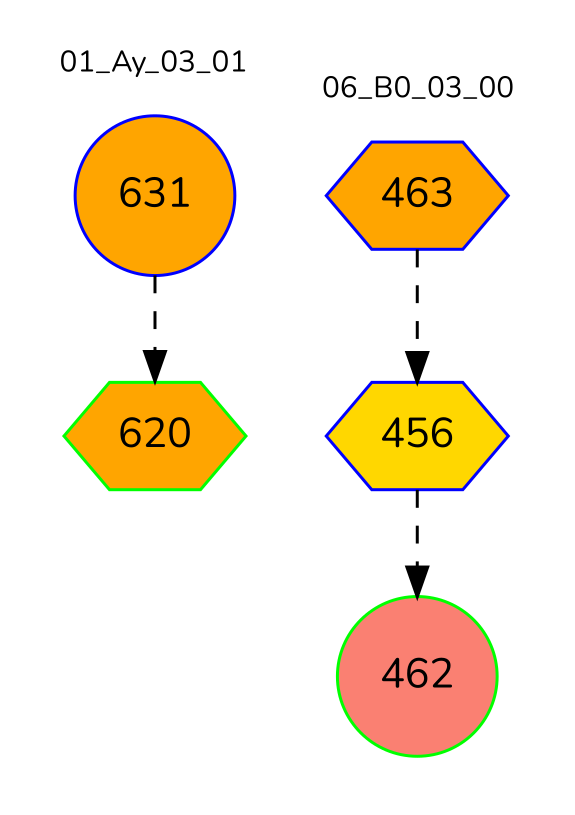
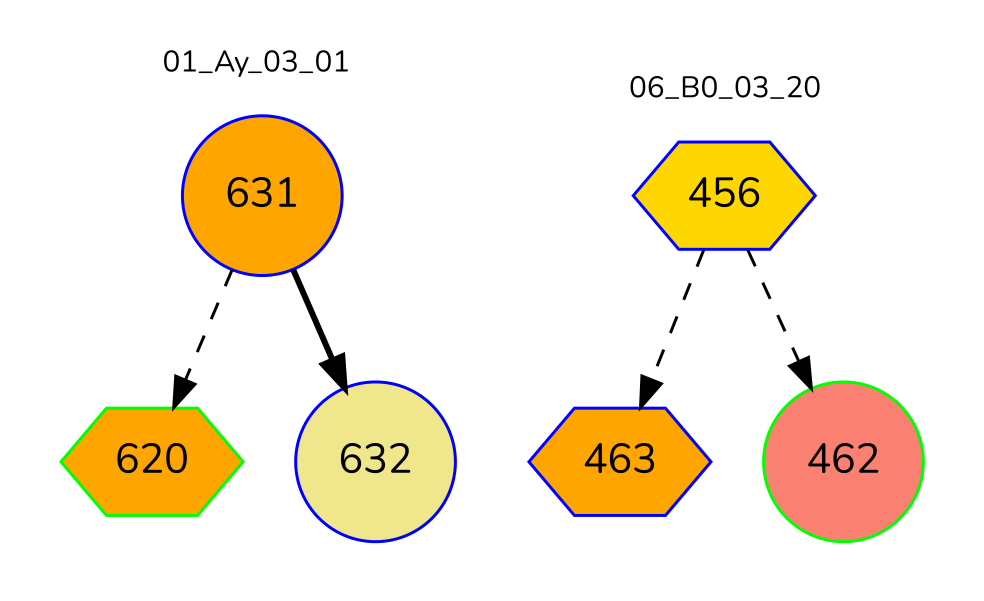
  digraph {
    fontname=Nunito
    node [color=blue fillcolor=orange fontname=Nunito shape=circle style=filled]
    edge [color=black fontname=Nunito style=dashed]
    n1 [label=631]
    n2 [color=green label=620 shape=hexagon]
+   n3 [fillcolor=khaki label=632]
    n4 [fillcolor=gold label=456 shape=hexagon]
    n5 [label=463 shape=hexagon]
    n6 [color=green fillcolor=salmon label=462]
    subgraph cluster_1 {
      color=white
      fontsize=10
      label="01_Ay_03_01"
      n1
      n2
+     n3
    }
    subgraph cluster_2 {
      color=white
      fontsize=10
-     label="06_B0_03_00"
+     label="06_B0_03_20"
      n4
      n5
      n6
    }
    n1 -> n2
-   n5 -> n4
+   n1 -> n3 [style=bold]
+   n4 -> n5
    n4 -> n6
  }
